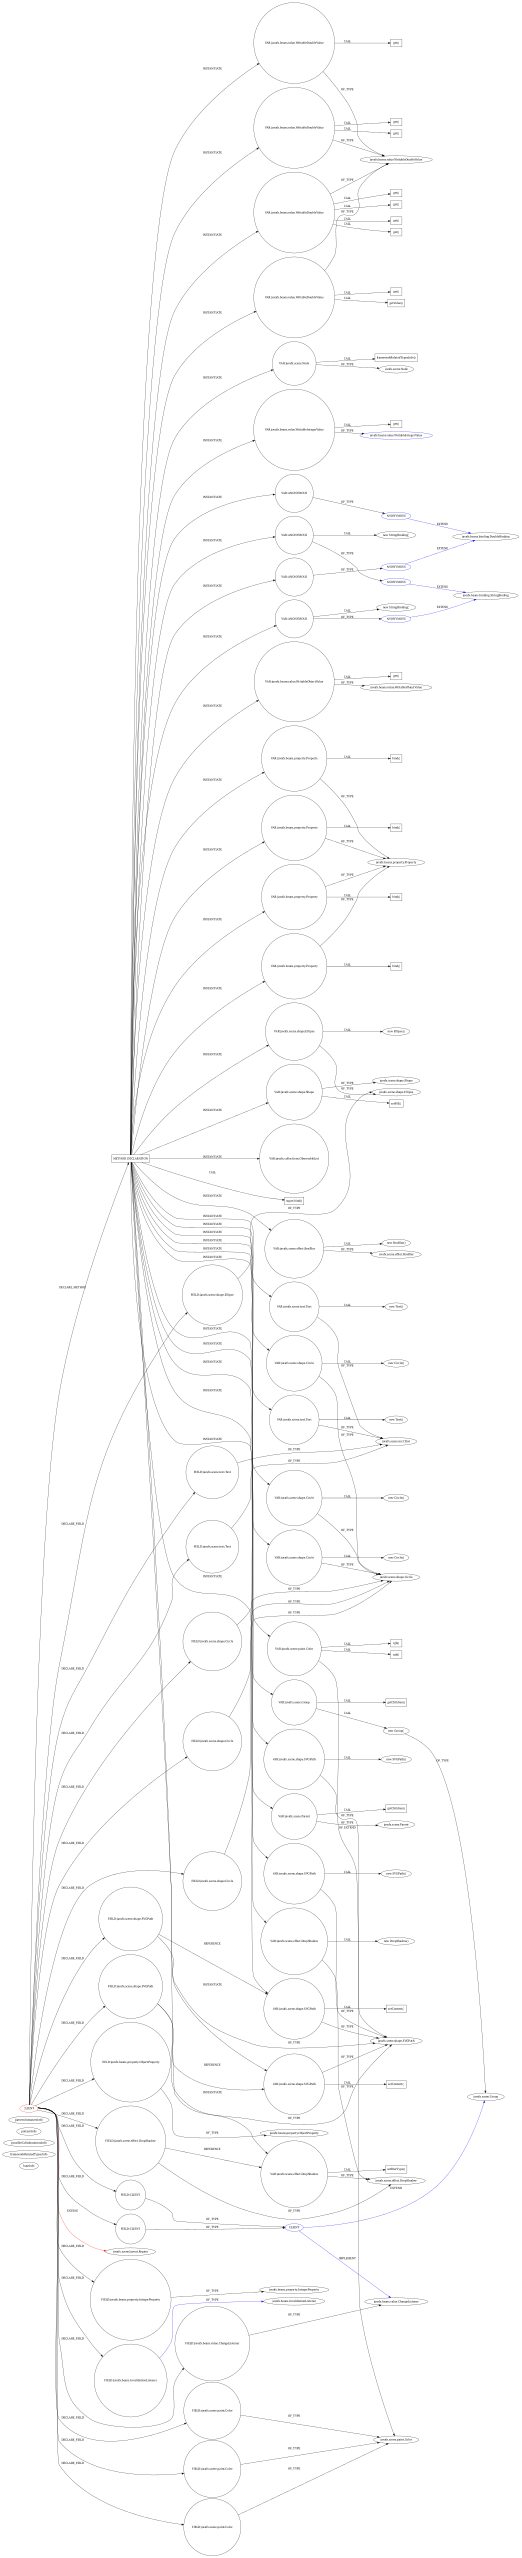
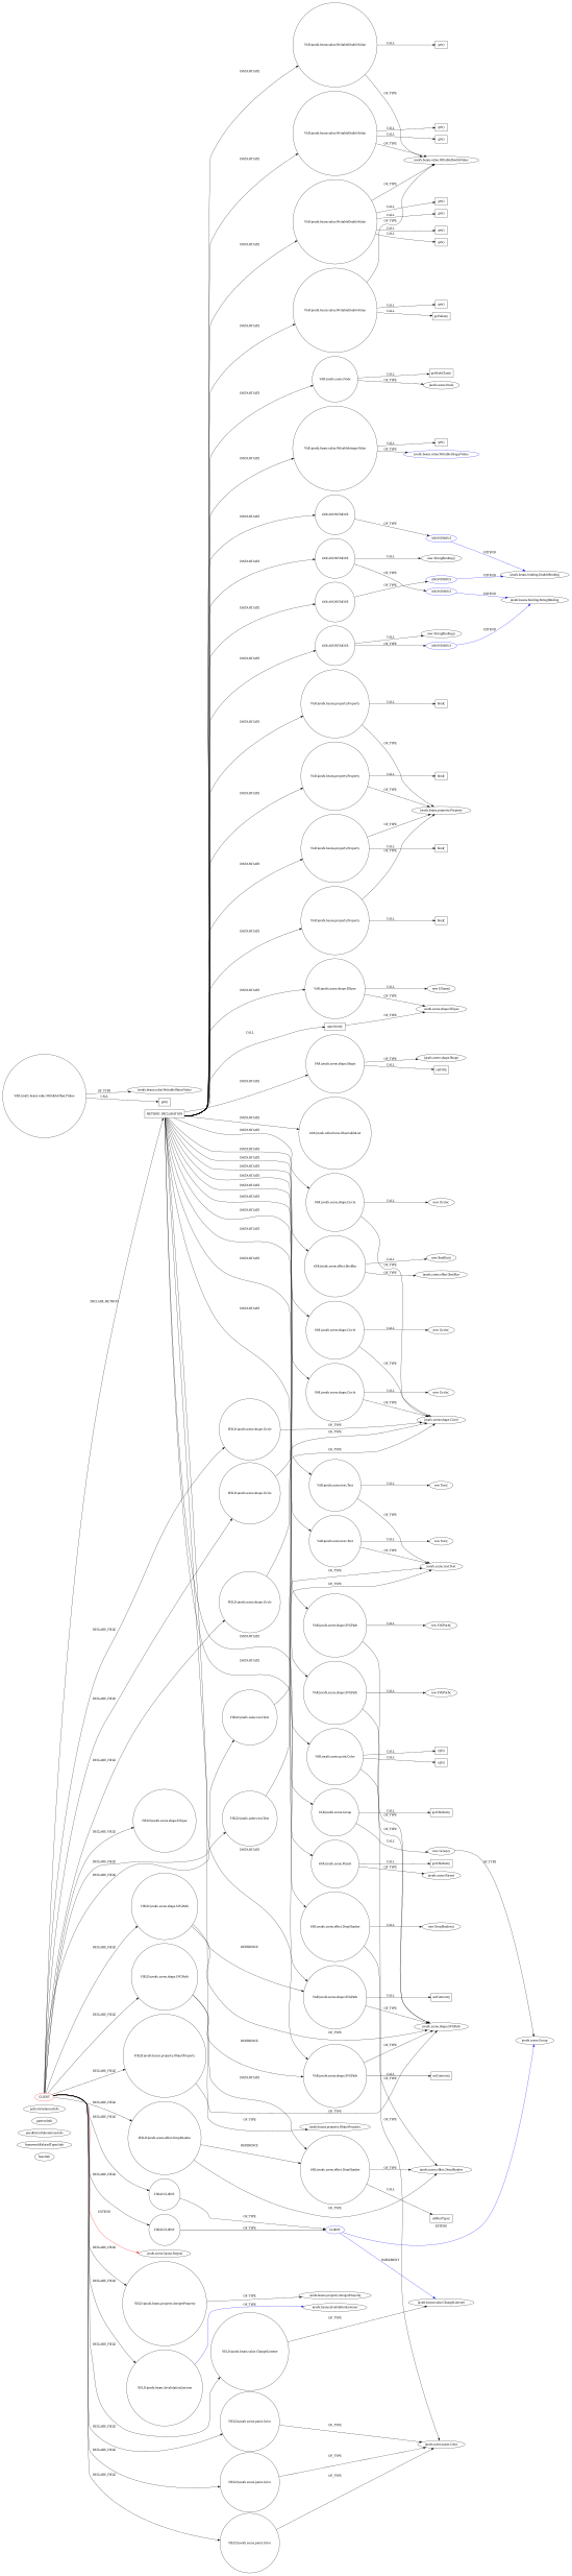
  digraph {
    fontname="PT Serif"
    rankdir=LR
    node [fontname="PT Serif" isFrameworkType=false shape=circle vertexType=VARIABLE_EXPRESION]
    edge [fontname="PT Serif"]
    baseInfo [category=pattern graphId=4028 isAnonymous=false possibleRelation=true isFrameworkType="" shape="" vertexType=""]
    frameworkRelatedTypesInfo [0="javafx.scene.layout.Region" isFrameworkType="" shape="" vertexType=""]
    possibleCollaborationsInfo [0="4028~FIELD_TYPE_DECLARATION-FIELD_TYPE_DECLARATION-~javafx.scene.layout.Region ~javafx.scene.Group javafx.beans.value.ChangeListener ~false~false" 1="4028~INSTANTIATION-CLIENT_METHOD_DECLARATION-~javafx.scene.layout.Region ~javafx.beans.binding.StringBinding ~false~true" 2="4028~INSTANTIATION-CLIENT_METHOD_DECLARATION-~javafx.scene.layout.Region ~javafx.beans.binding.DoubleBinding ~false~true" 3="4028~INSTANTIATION-CLIENT_METHOD_DECLARATION-~javafx.scene.layout.Region ~javafx.beans.binding.DoubleBinding ~false~true" 4="4028~INSTANTIATION-CLIENT_METHOD_DECLARATION-~javafx.scene.layout.Region ~javafx.beans.binding.StringBinding ~false~true" isFrameworkType="" shape="" vertexType=""]
    patternInfo [frequency=2.0 patternRootClient=0 isFrameworkType="" shape="" vertexType=""]
    patternInstancesInfo [0="MrLoNee-RadialFx~/MrLoNee-RadialFx/RadialFx-master/src/com/mrlonee/radialfx/thermostat/NestNoCss.java~NestNoCss~985" 1="MrLoNee-RadialFx~/MrLoNee-RadialFx/RadialFx-master/src/com/mrlonee/radialfx/thermostat/Nest.java~Nest~992" isFrameworkType="" shape="" vertexType=""]
    n6 [label="super.bind()" shape=box vertexType=SUPER_CALL]
    n7 [label=METHOD_DECLARATION shape=box vertexType=CLIENT_METHOD_DECLARATION]
    n8 [label="VAR:javafx.scene.shape.Circle"]
    n9 [label="VAR:javafx.scene.shape.Circle"]
    n10 [label="VAR:javafx.scene.shape.Circle"]
    n11 [label="VAR:javafx.scene.shape.Shape"]
    n12 [label="VAR:javafx.scene.text.Text"]
    n13 [label="VAR:javafx.scene.text.Text"]
    n14 [label="VAR:javafx.scene.effect.BoxBlur"]
    n15 [label="VAR:javafx.scene.paint.Color"]
    n16 [label="VAR:javafx.scene.Group"]
    n17 [label="VAR:javafx.scene.effect.DropShadow"]
    n18 [label="VAR:javafx.scene.effect.DropShadow"]
    n19 [label="VAR:javafx.scene.Parent"]
    n20 [label="VAR:javafx.beans.value.WritableDoubleValue"]
    n21 [label="VAR:javafx.beans.value.WritableDoubleValue"]
    n22 [label="VAR:javafx.beans.value.WritableDoubleValue"]
    n23 [label="VAR:javafx.beans.value.WritableDoubleValue"]
    n24 [label="VAR:javafx.scene.Node"]
    n25 [label="VAR:javafx.beans.value.WritableIntegerValue"]
    n26 [label="VAR:ANONYMOUS"]
    n27 [label="VAR:ANONYMOUS"]
    n28 [label="VAR:ANONYMOUS"]
    n29 [label="VAR:ANONYMOUS"]
    n30 [label="VAR:javafx.scene.shape.Ellipse"]
    n31 [label="VAR:javafx.beans.value.WritableObjectValue"]
    n32 [label="VAR:javafx.beans.property.Property"]
    n33 [label="VAR:javafx.beans.property.Property"]
    n34 [label="VAR:javafx.beans.property.Property"]
    n35 [label="VAR:javafx.beans.property.Property"]
    n36 [label="VAR:javafx.scene.shape.SVGPath"]
    n37 [label="VAR:javafx.scene.shape.SVGPath"]
    n38 [label="VAR:javafx.scene.shape.SVGPath"]
    n39 [label="VAR:javafx.scene.shape.SVGPath"]
    n40 [label="VAR:javafx.collections.ObservableList"]
    n41 [label="javafx.scene.shape.Circle" vertexType=FRAMEWORK_CLASS_TYPE shape=""]
    n42 [label="new Circle()" vertexType=CONSTRUCTOR_CALL shape=""]
    n43 [label="new Circle()" vertexType=CONSTRUCTOR_CALL shape=""]
    n44 [label="new Circle()" vertexType=CONSTRUCTOR_CALL shape=""]
    n45 [label="javafx.scene.shape.Shape" vertexType=FRAMEWORK_CLASS_TYPE shape=""]
    n46 [label="setFill()" shape=box vertexType=INSIDE_CALL]
    n47 [label="javafx.scene.text.Text" vertexType=FRAMEWORK_CLASS_TYPE shape=""]
    n48 [label="new Text()" vertexType=CONSTRUCTOR_CALL shape=""]
    n49 [label="new Text()" vertexType=CONSTRUCTOR_CALL shape=""]
    n50 [label="new BoxBlur()" vertexType=CONSTRUCTOR_CALL shape=""]
    n51 [label="javafx.scene.effect.BoxBlur" vertexType=FRAMEWORK_CLASS_TYPE shape=""]
    n52 [label="javafx.scene.paint.Color" vertexType=FRAMEWORK_CLASS_TYPE shape=""]
    n53 [label="rgb()" shape=box vertexType=INSIDE_CALL]
    n54 [label="rgb()" shape=box vertexType=INSIDE_CALL]
    n55 [label="getChildren()" shape=box vertexType=INSIDE_CALL]
    n56 [label="new Group()" vertexType=CONSTRUCTOR_CALL shape=""]
    n57 [label="javafx.scene.effect.DropShadow" vertexType=FRAMEWORK_CLASS_TYPE shape=""]
    n58 [label="new DropShadow()" vertexType=CONSTRUCTOR_CALL shape=""]
    n59 [label="setBlurType()" shape=box vertexType=INSIDE_CALL]
    n60 [label="getChildren()" shape=box vertexType=INSIDE_CALL]
    n61 [label="javafx.scene.Parent" vertexType=FRAMEWORK_CLASS_TYPE shape=""]
    n62 [label="get()" shape=box vertexType=INSIDE_CALL]
    n63 [label="javafx.beans.value.WritableDoubleValue" vertexType=FRAMEWORK_INTERFACE_TYPE shape=""]
    n64 [label="get()" shape=box vertexType=INSIDE_CALL]
    n65 [label="get()" shape=box vertexType=INSIDE_CALL]
    n66 [label="get()" shape=box vertexType=INSIDE_CALL]
    n67 [label="get()" shape=box vertexType=INSIDE_CALL]
    n68 [label="get()" shape=box vertexType=INSIDE_CALL]
    n69 [label="get()" shape=box vertexType=INSIDE_CALL]
    n70 [label="get()" shape=box vertexType=INSIDE_CALL]
    n71 [label="getValue()" shape=box vertexType=INSIDE_CALL]
    n72 [label="javafx.scene.Node" vertexType=FRAMEWORK_CLASS_TYPE shape=""]
-   n73 [label="frameworkRelatedTypesInfo()" shape=box vertexType=INSIDE_CALL]
+   n73 [label="getStyleClass()" shape=box vertexType=INSIDE_CALL]
    n74 [color=blue label="javafx.beans.value.WritableIntegerValue" vertexType=FRAMEWORK_INTERFACE_TYPE shape=""]
    n75 [label="get()" shape=box vertexType=INSIDE_CALL]
    n76 [color=blue label=ANONYMOUS vertexType=REFERENCE_ANONYMOUS_DECLARATION shape=""]
    n77 [label="new StringBinding()" vertexType=CONSTRUCTOR_CALL shape=""]
    n78 [color=blue label=ANONYMOUS vertexType=REFERENCE_ANONYMOUS_DECLARATION shape=""]
    n79 [color=blue label=ANONYMOUS vertexType=REFERENCE_ANONYMOUS_DECLARATION shape=""]
    n80 [color=blue label=ANONYMOUS vertexType=REFERENCE_ANONYMOUS_DECLARATION shape=""]
    n81 [label="new StringBinding()" vertexType=CONSTRUCTOR_CALL shape=""]
    n82 [label="javafx.scene.shape.Ellipse" vertexType=FRAMEWORK_CLASS_TYPE shape=""]
    n83 [label="new Ellipse()" vertexType=CONSTRUCTOR_CALL shape=""]
    n84 [label="javafx.beans.value.WritableObjectValue" vertexType=FRAMEWORK_INTERFACE_TYPE shape=""]
    n85 [label="get()" shape=box vertexType=INSIDE_CALL]
    n86 [label="bind()" shape=box vertexType=INSIDE_CALL]
    n87 [label="javafx.beans.property.Property" vertexType=FRAMEWORK_INTERFACE_TYPE shape=""]
    n88 [label="bind()" shape=box vertexType=INSIDE_CALL]
    n89 [label="bind()" shape=box vertexType=INSIDE_CALL]
    n90 [label="bind()" shape=box vertexType=INSIDE_CALL]
    n91 [label="javafx.scene.shape.SVGPath" vertexType=FRAMEWORK_CLASS_TYPE shape=""]
    n92 [label="new SVGPath()" vertexType=CONSTRUCTOR_CALL shape=""]
    n93 [label="new SVGPath()" vertexType=CONSTRUCTOR_CALL shape=""]
    n94 [label="setContent()" shape=box vertexType=INSIDE_CALL]
    n95 [label="setContent()" shape=box vertexType=INSIDE_CALL]
    n96 [color=red label=CLIENT vertexType=ROOT_CLIENT_CLASS_DECLARATION shape=""]
    n97 [label="FIELD:javafx.scene.shape.Circle" vertexType=FIELD_DECLARATION]
    n98 [label="FIELD:javafx.scene.shape.Circle" vertexType=FIELD_DECLARATION]
    n99 [label="FIELD:javafx.scene.shape.Circle" vertexType=FIELD_DECLARATION]
    n100 [label="FIELD:javafx.scene.shape.Ellipse" vertexType=FIELD_DECLARATION]
    n101 [label="FIELD:javafx.beans.property.ObjectProperty" vertexType=FIELD_DECLARATION]
    n102 [label="FIELD:javafx.scene.effect.DropShadow" vertexType=FIELD_DECLARATION]
    n103 [label="FIELD:javafx.scene.shape.SVGPath" vertexType=FIELD_DECLARATION]
    n104 [label="FIELD:javafx.scene.shape.SVGPath" vertexType=FIELD_DECLARATION]
    n105 [label="FIELD:javafx.scene.text.Text" vertexType=FIELD_DECLARATION]
    n106 [label="FIELD:CLIENT" vertexType=FIELD_DECLARATION]
    n107 [label="FIELD:CLIENT" vertexType=FIELD_DECLARATION]
    n108 [label="FIELD:javafx.scene.text.Text" vertexType=FIELD_DECLARATION]
    n109 [label="javafx.scene.layout.Region" vertexType=FRAMEWORK_CLASS_TYPE shape=""]
    n110 [label="FIELD:javafx.beans.property.IntegerProperty" vertexType=FIELD_DECLARATION]
    n111 [label="FIELD:javafx.beans.InvalidationListener" vertexType=FIELD_DECLARATION]
    n112 [label="FIELD:javafx.beans.value.ChangeListener" vertexType=FIELD_DECLARATION]
    n113 [label="FIELD:javafx.scene.paint.Color" vertexType=FIELD_DECLARATION]
    n114 [label="FIELD:javafx.scene.paint.Color" vertexType=FIELD_DECLARATION]
    n115 [label="FIELD:javafx.scene.paint.Color" vertexType=FIELD_DECLARATION]
    n116 [label="javafx.beans.property.ObjectProperty" vertexType=FRAMEWORK_CLASS_TYPE shape=""]
    n117 [color=blue label=CLIENT vertexType=REFERENCE_CLIENT_CLASS_DECLARATION shape=""]
    n118 [label="javafx.beans.property.IntegerProperty" vertexType=FRAMEWORK_CLASS_TYPE shape=""]
    n119 [label="javafx.beans.InvalidationListener" vertexType=FRAMEWORK_INTERFACE_TYPE shape=""]
    n120 [label="javafx.beans.value.ChangeListener" vertexType=FRAMEWORK_INTERFACE_TYPE shape=""]
    n121 [label="javafx.scene.Group" vertexType=FRAMEWORK_CLASS_TYPE shape=""]
    n122 [label="javafx.beans.binding.StringBinding" vertexType=FRAMEWORK_CLASS_TYPE shape=""]
    n123 [label="javafx.beans.binding.DoubleBinding" vertexType=FRAMEWORK_CLASS_TYPE shape=""]
    n7 -> n6 [label=CALL]
    n7 -> n8 [label=INSTANTIATE]
    n7 -> n9 [label=INSTANTIATE]
    n7 -> n10 [label=INSTANTIATE]
    n7 -> n11 [label=INSTANTIATE]
    n7 -> n12 [label=INSTANTIATE]
    n7 -> n13 [label=INSTANTIATE]
    n7 -> n14 [label=INSTANTIATE]
    n7 -> n15 [label=INSTANTIATE]
    n7 -> n16 [label=INSTANTIATE]
    n7 -> n17 [label=INSTANTIATE]
    n7 -> n18 [label=INSTANTIATE]
    n7 -> n19 [label=INSTANTIATE]
    n7 -> n20 [label=INSTANTIATE]
    n7 -> n21 [label=INSTANTIATE]
    n7 -> n22 [label=INSTANTIATE]
    n7 -> n23 [label=INSTANTIATE]
    n7 -> n24 [label=INSTANTIATE]
    n7 -> n25 [label=INSTANTIATE]
    n7 -> n26 [label=INSTANTIATE]
    n7 -> n27 [label=INSTANTIATE]
    n7 -> n28 [label=INSTANTIATE]
    n7 -> n29 [label=INSTANTIATE]
    n7 -> n30 [label=INSTANTIATE]
-   n7 -> n31 [label=INSTANTIATE]
    n7 -> n32 [label=INSTANTIATE]
    n7 -> n33 [label=INSTANTIATE]
    n7 -> n34 [label=INSTANTIATE]
    n7 -> n35 [label=INSTANTIATE]
    n7 -> n36 [label=INSTANTIATE]
    n7 -> n37 [label=INSTANTIATE]
    n7 -> n38 [label=INSTANTIATE]
    n7 -> n39 [label=INSTANTIATE]
    n7 -> n40 [label=INSTANTIATE]
    n8 -> n41 [label=OF_TYPE]
    n8 -> n42 [label=CALL]
    n9 -> n41 [label=OF_TYPE]
    n9 -> n43 [label=CALL]
    n10 -> n41 [label=OF_TYPE]
    n10 -> n44 [label=CALL]
    n11 -> n45 [label=OF_TYPE]
    n11 -> n46 [label=CALL]
    n12 -> n47 [label=OF_TYPE]
    n12 -> n48 [label=CALL]
    n13 -> n47 [label=OF_TYPE]
    n13 -> n49 [label=CALL]
    n14 -> n50 [label=CALL]
    n14 -> n51 [label=OF_TYPE]
-   n15 -> n52 [label=OF_EXTEND]
+   n15 -> n52 [label=OF_TYPE]
    n15 -> n53 [label=CALL]
    n15 -> n54 [label=CALL]
    n16 -> n55 [label=CALL]
    n16 -> n56 [label=CALL]
    n17 -> n57 [label=OF_TYPE]
    n17 -> n58 [label=CALL]
    n18 -> n57 [label=OF_TYPE]
    n18 -> n59 [label=CALL]
    n19 -> n60 [label=CALL]
    n19 -> n61 [label=OF_TYPE]
    n20 -> n62 [label=CALL]
    n20 -> n63 [label=OF_TYPE]
    n21 -> n63 [label=OF_TYPE]
    n21 -> n64 [label=CALL]
    n21 -> n65 [label=CALL]
    n22 -> n63 [label=OF_TYPE]
    n22 -> n66 [label=CALL]
    n22 -> n67 [label=CALL]
    n22 -> n68 [label=CALL]
    n22 -> n69 [label=CALL]
    n23 -> n63 [label=OF_TYPE]
    n23 -> n70 [label=CALL]
    n23 -> n71 [label=CALL]
    n24 -> n72 [label=OF_TYPE]
    n24 -> n73 [label=CALL]
    n25 -> n74 [label=OF_TYPE]
    n25 -> n75 [label=CALL]
    n26 -> n76 [label=OF_TYPE]
    n26 -> n77 [label=CALL]
    n27 -> n78 [label=OF_TYPE]
    n28 -> n79 [label=OF_TYPE]
    n29 -> n80 [label=OF_TYPE]
    n29 -> n81 [label=CALL]
    n30 -> n82 [label=OF_TYPE]
    n30 -> n83 [label=CALL]
    n31 -> n84 [label=OF_TYPE]
    n31 -> n85 [label=CALL]
    n32 -> n86 [label=CALL]
    n32 -> n87 [label=OF_TYPE]
    n33 -> n87 [label=OF_TYPE]
    n33 -> n88 [label=CALL]
    n34 -> n87 [label=OF_TYPE]
    n34 -> n89 [label=CALL]
    n35 -> n87 [label=OF_TYPE]
    n35 -> n90 [label=CALL]
    n36 -> n91 [label=OF_TYPE]
    n36 -> n92 [label=CALL]
    n37 -> n91 [label=OF_TYPE]
    n37 -> n93 [label=CALL]
    n38 -> n91 [label=OF_TYPE]
    n38 -> n94 [label=CALL]
    n39 -> n91 [label=OF_TYPE]
    n39 -> n95 [label=CALL]
    n56 -> n121 [label=OF_TYPE]
    n76 -> n122 [color=blue label=EXTEND]
    n78 -> n123 [color=blue label=EXTEND]
    n79 -> n123 [color=blue label=EXTEND]
    n80 -> n122 [color=blue label=EXTEND]
    n96 -> n7 [label=DECLARE_METHOD]
    n96 -> n97 [label=DECLARE_FIELD]
    n96 -> n98 [label=DECLARE_FIELD]
    n96 -> n99 [label=DECLARE_FIELD]
    n96 -> n100 [label=DECLARE_FIELD]
    n96 -> n101 [label=DECLARE_FIELD]
    n96 -> n102 [label=DECLARE_FIELD]
    n96 -> n103 [label=DECLARE_FIELD]
    n96 -> n104 [label=DECLARE_FIELD]
    n96 -> n105 [label=DECLARE_FIELD]
    n96 -> n106 [label=DECLARE_FIELD]
    n96 -> n107 [label=DECLARE_FIELD]
    n96 -> n108 [label=DECLARE_FIELD]
    n96 -> n109 [color=red label=EXTEND]
    n96 -> n110 [label=DECLARE_FIELD]
    n96 -> n111 [label=DECLARE_FIELD]
    n96 -> n112 [label=DECLARE_FIELD]
    n96 -> n113 [label=DECLARE_FIELD]
    n96 -> n114 [label=DECLARE_FIELD]
    n96 -> n115 [label=DECLARE_FIELD]
    n97 -> n41 [label=OF_TYPE]
    n98 -> n41 [label=OF_TYPE]
    n99 -> n41 [label=OF_TYPE]
-   n100 -> n82 [label=OF_TYPE]
+   n6 -> n82 [label=OF_TYPE]
    n101 -> n116 [label=OF_TYPE]
    n102 -> n18 [label=REFERENCE]
    n102 -> n57 [label=OF_TYPE]
    n103 -> n39 [label=REFERENCE]
    n103 -> n91 [label=OF_TYPE]
    n104 -> n38 [label=REFERENCE]
    n104 -> n91 [label=OF_TYPE]
    n105 -> n47 [label=OF_TYPE]
    n106 -> n117 [label=OF_TYPE]
    n107 -> n117 [label=OF_TYPE]
    n108 -> n47 [label=OF_TYPE]
    n110 -> n118 [label=OF_TYPE]
    n111 -> n119 [color=blue label=OF_TYPE]
    n112 -> n120 [label=OF_TYPE]
    n113 -> n52 [label=OF_TYPE]
    n114 -> n52 [label=OF_TYPE]
    n115 -> n52 [label=OF_TYPE]
    n117 -> n120 [color=blue label=IMPLEMENT]
    n117 -> n121 [color=blue label=EXTEND]
  }
